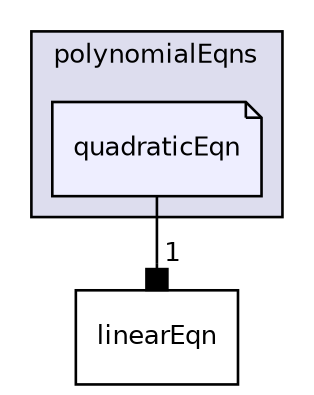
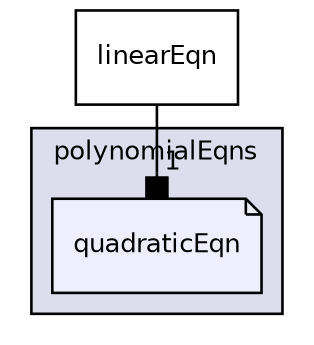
  digraph {
    compound=true
    node [fontname=Helvetica fontsize=10]
    n1 [fillcolor="#eeeeff" label=quadraticEqn pencolor=black shape=note style=filled]
    n2 [label=linearEqn shape=box]
    subgraph cluster_1 {
      bgcolor="#ddddee"
      fontname=Helvetica
      fontsize=10
      label=polynomialEqns
      pencolor=black
      n1
    }
-   n1 -> n2 [headlabel=1 labeldistance=1.5 labelfontname=Helvetica labelfontsize=10 arrowhead=box]
+   n2 -> n1 [headlabel=1 labeldistance=1.5 labelfontname=Helvetica labelfontsize=10 arrowhead=box]
  }
